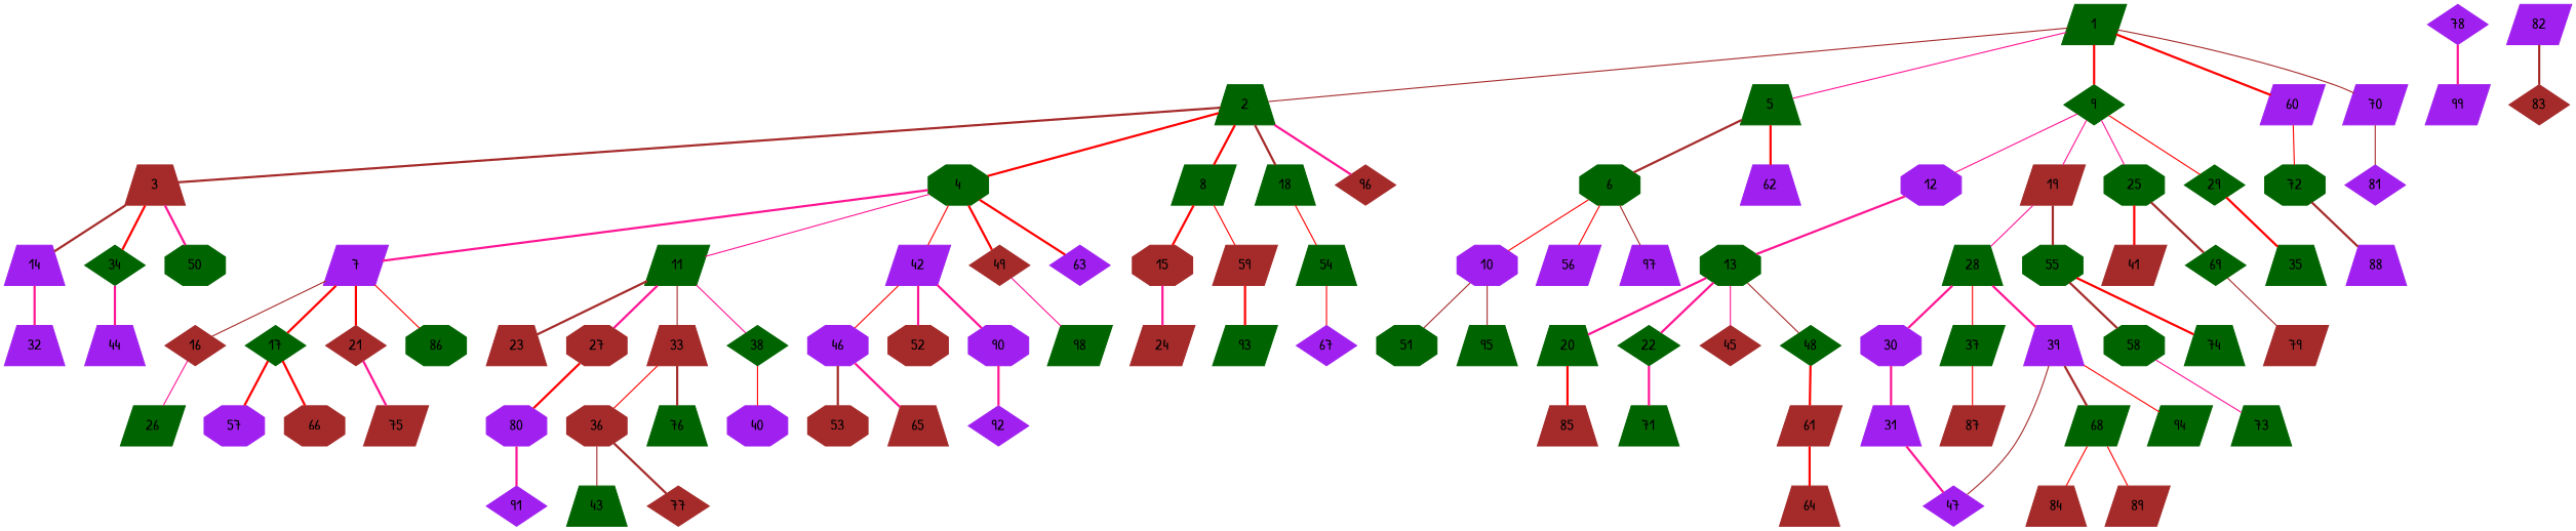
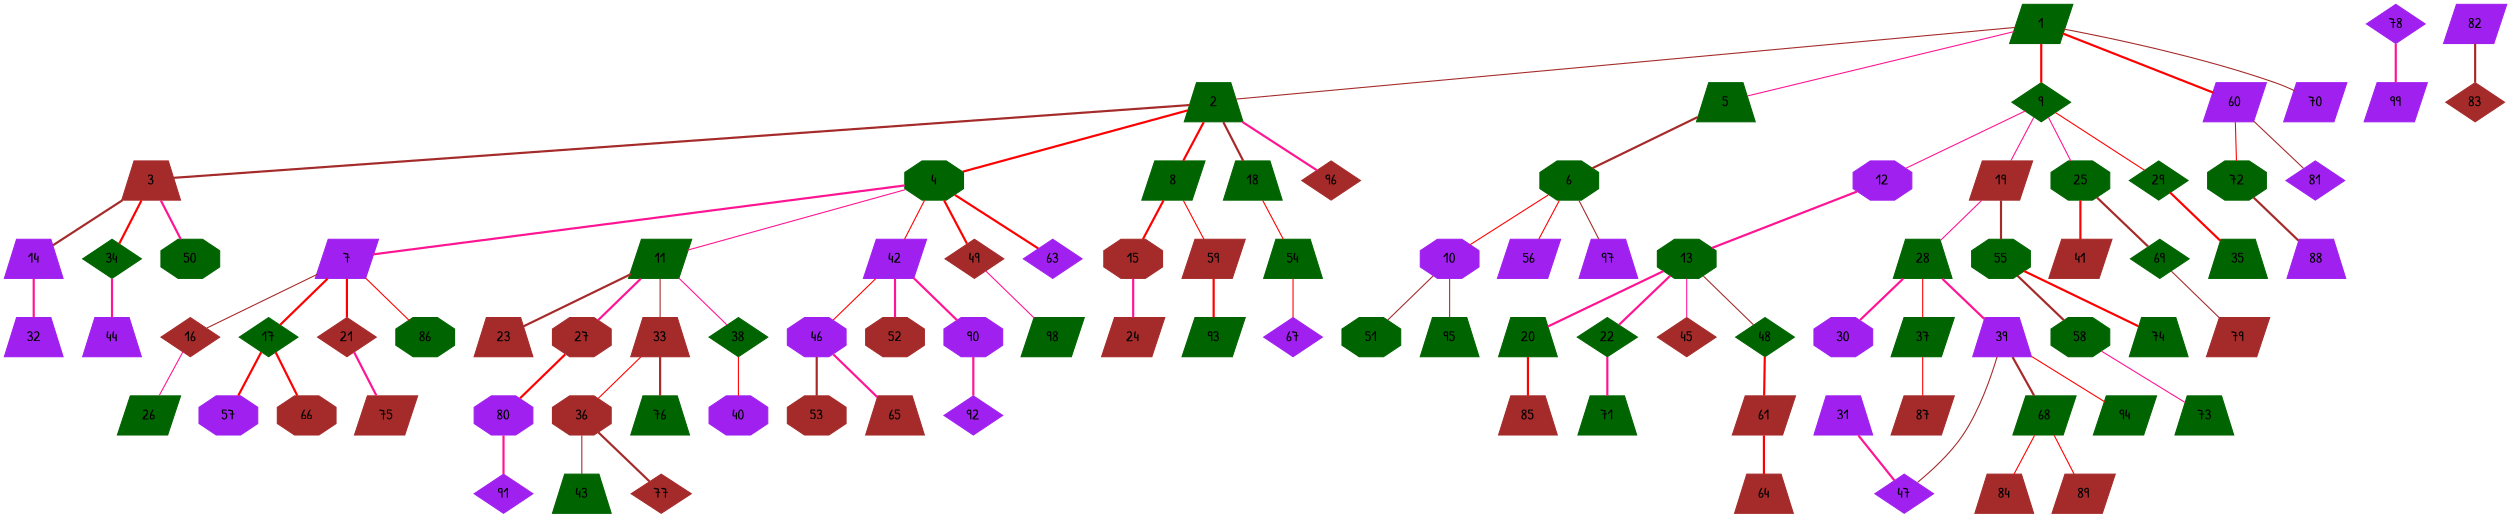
  graph {
    fontname="Patrick Hand"
    node [color=darkgreen fontname="Patrick Hand" shape=trapezium style=filled]
    edge [color=red fontname="Patrick Hand" style=bold]
    1 [shape=parallelogram]
    2
    5
    9 [shape=diamond]
    60 [color=purple shape=parallelogram]
    70 [color=purple shape=parallelogram]
    3 [color=brown]
    4 [shape=octagon]
    8 [shape=parallelogram]
    18
    96 [color=brown shape=diamond]
    6 [shape=octagon]
-   62 [color=purple]
    12 [color=purple shape=octagon]
    19 [color=brown shape=parallelogram]
    25 [shape=octagon]
    29 [shape=diamond]
    72 [shape=octagon]
    81 [color=purple shape=diamond]
    14 [color=purple]
    34 [shape=diamond]
    50 [shape=octagon]
    7 [color=purple shape=parallelogram]
    11 [shape=parallelogram]
    42 [color=purple shape=parallelogram]
    49 [color=brown shape=diamond]
    63 [color=purple shape=diamond]
    15 [color=brown shape=octagon]
    59 [color=brown shape=parallelogram]
    54
    32 [color=purple]
    44 [color=purple]
    16 [color=brown shape=diamond]
    17 [shape=diamond]
    21 [color=brown shape=diamond]
    86 [shape=octagon]
    23 [color=brown]
    27 [color=brown shape=octagon]
    33 [color=brown]
    38 [shape=diamond]
    46 [color=purple shape=octagon]
    52 [color=brown shape=octagon]
    90 [color=purple shape=octagon]
    98 [shape=parallelogram]
    10 [color=purple shape=octagon]
    56 [color=purple shape=parallelogram]
    97 [color=purple]
    51 [shape=octagon]
    95
    26 [shape=parallelogram]
    57 [color=purple shape=octagon]
    66 [color=brown shape=octagon]
    75 [color=brown shape=parallelogram]
    24 [color=brown shape=parallelogram]
    93 [shape=parallelogram]
    13 [shape=octagon]
    28
    55 [shape=octagon]
    41 [color=brown shape=parallelogram]
    69 [shape=diamond]
    35
    80 [color=purple shape=octagon]
    36 [color=brown shape=octagon]
    76
    40 [color=purple shape=octagon]
    20
    22 [shape=diamond]
    45 [color=brown shape=diamond]
    48 [shape=diamond]
    85 [color=brown]
    71
    61 [color=brown shape=parallelogram]
    67 [color=purple shape=diamond]
    30 [color=purple shape=octagon]
    37 [shape=parallelogram]
    39 [color=purple]
    58 [shape=octagon]
    74
    79 [color=brown shape=parallelogram]
    91 [color=purple shape=diamond]
    31 [color=purple]
    87 [color=brown shape=parallelogram]
    47 [color=purple shape=diamond]
    68 [shape=parallelogram]
    94 [shape=parallelogram]
    78 [color=purple shape=diamond]
    99 [color=purple shape=parallelogram]
    43
    77 [color=brown shape=diamond]
    84 [color=brown]
    89 [color=brown shape=parallelogram]
    82 [color=purple shape=parallelogram]
    83 [color=brown shape=diamond]
    53 [color=brown shape=octagon]
    65 [color=brown]
    92 [color=purple shape=diamond]
    64 [color=brown]
    73
    88 [color=purple]
    1 -- 2 [color=brown style=solid]
    1 -- 5 [color=deeppink style=solid]
    1 -- 9
    1 -- 60
    1 -- 70 [color=brown style=solid]
    2 -- 3 [color=brown]
    2 -- 4
    2 -- 8
    2 -- 18 [color=brown]
    2 -- 96 [color=deeppink]
    5 -- 6 [color=brown]
-   5 -- 62
    9 -- 12 [color=deeppink style=solid]
    9 -- 19 [color=deeppink style=solid]
    9 -- 25 [color=deeppink style=solid]
    9 -- 29 [style=solid]
    60 -- 72 [style=solid]
-   70 -- 81 [color=brown style=solid]
+   60 -- 81 [color=brown style=solid]
    3 -- 14 [color=brown]
    3 -- 34
    3 -- 50 [color=deeppink]
    4 -- 7 [color=deeppink]
    4 -- 11 [color=deeppink style=solid]
    4 -- 42 [style=solid]
    4 -- 49
    4 -- 63
    8 -- 15
    8 -- 59 [style=solid]
    18 -- 54 [style=solid]
    6 -- 10 [style=solid]
    6 -- 56 [style=solid]
    6 -- 97 [color=brown style=solid]
    12 -- 13 [color=deeppink]
    19 -- 28 [color=deeppink style=solid]
    19 -- 55 [color=brown]
    25 -- 41
    25 -- 69 [color=brown]
    29 -- 35
    72 -- 88 [color=brown]
    14 -- 32 [color=deeppink]
    34 -- 44 [color=deeppink]
    7 -- 16 [color=brown style=solid]
    7 -- 17
    7 -- 21
    7 -- 86 [style=solid]
    11 -- 23 [color=brown]
    11 -- 27 [color=deeppink]
    11 -- 33 [color=brown style=solid]
    11 -- 38 [color=deeppink style=solid]
    42 -- 46 [style=solid]
    42 -- 52 [color=deeppink]
    42 -- 90 [color=deeppink]
    49 -- 98 [color=deeppink style=solid]
    15 -- 24 [color=deeppink]
    59 -- 93
    54 -- 67 [style=solid]
    16 -- 26 [color=deeppink style=solid]
    17 -- 57
    17 -- 66
    21 -- 75 [color=deeppink]
    27 -- 80
    33 -- 36 [style=solid]
    33 -- 76 [color=brown]
    38 -- 40 [style=solid]
    46 -- 53 [color=brown]
    46 -- 65 [color=deeppink]
    90 -- 92 [color=deeppink]
    10 -- 51 [color=brown style=solid]
    10 -- 95 [color=brown style=solid]
    13 -- 20 [color=deeppink]
    13 -- 22 [color=deeppink]
    13 -- 45 [color=deeppink style=solid]
    13 -- 48 [color=brown style=solid]
    28 -- 30 [color=deeppink]
    28 -- 37 [style=solid]
    28 -- 39 [color=deeppink]
    55 -- 58 [color=brown]
    55 -- 74
    69 -- 79 [color=brown style=solid]
    80 -- 91 [color=deeppink]
    36 -- 43 [color=brown style=solid]
    36 -- 77 [color=brown]
    20 -- 85
    22 -- 71 [color=deeppink]
    48 -- 61
    61 -- 64
-   30 -- 31 [color=deeppink]
    37 -- 87 [style=solid]
    39 -- 47 [color=brown style=solid]
    39 -- 68 [color=brown]
    39 -- 94 [style=solid]
    58 -- 73 [color=deeppink style=solid]
    31 -- 47 [color=deeppink]
    68 -- 84 [style=solid]
    68 -- 89 [style=solid]
    78 -- 99 [color=deeppink]
    82 -- 83 [color=brown]
  }
